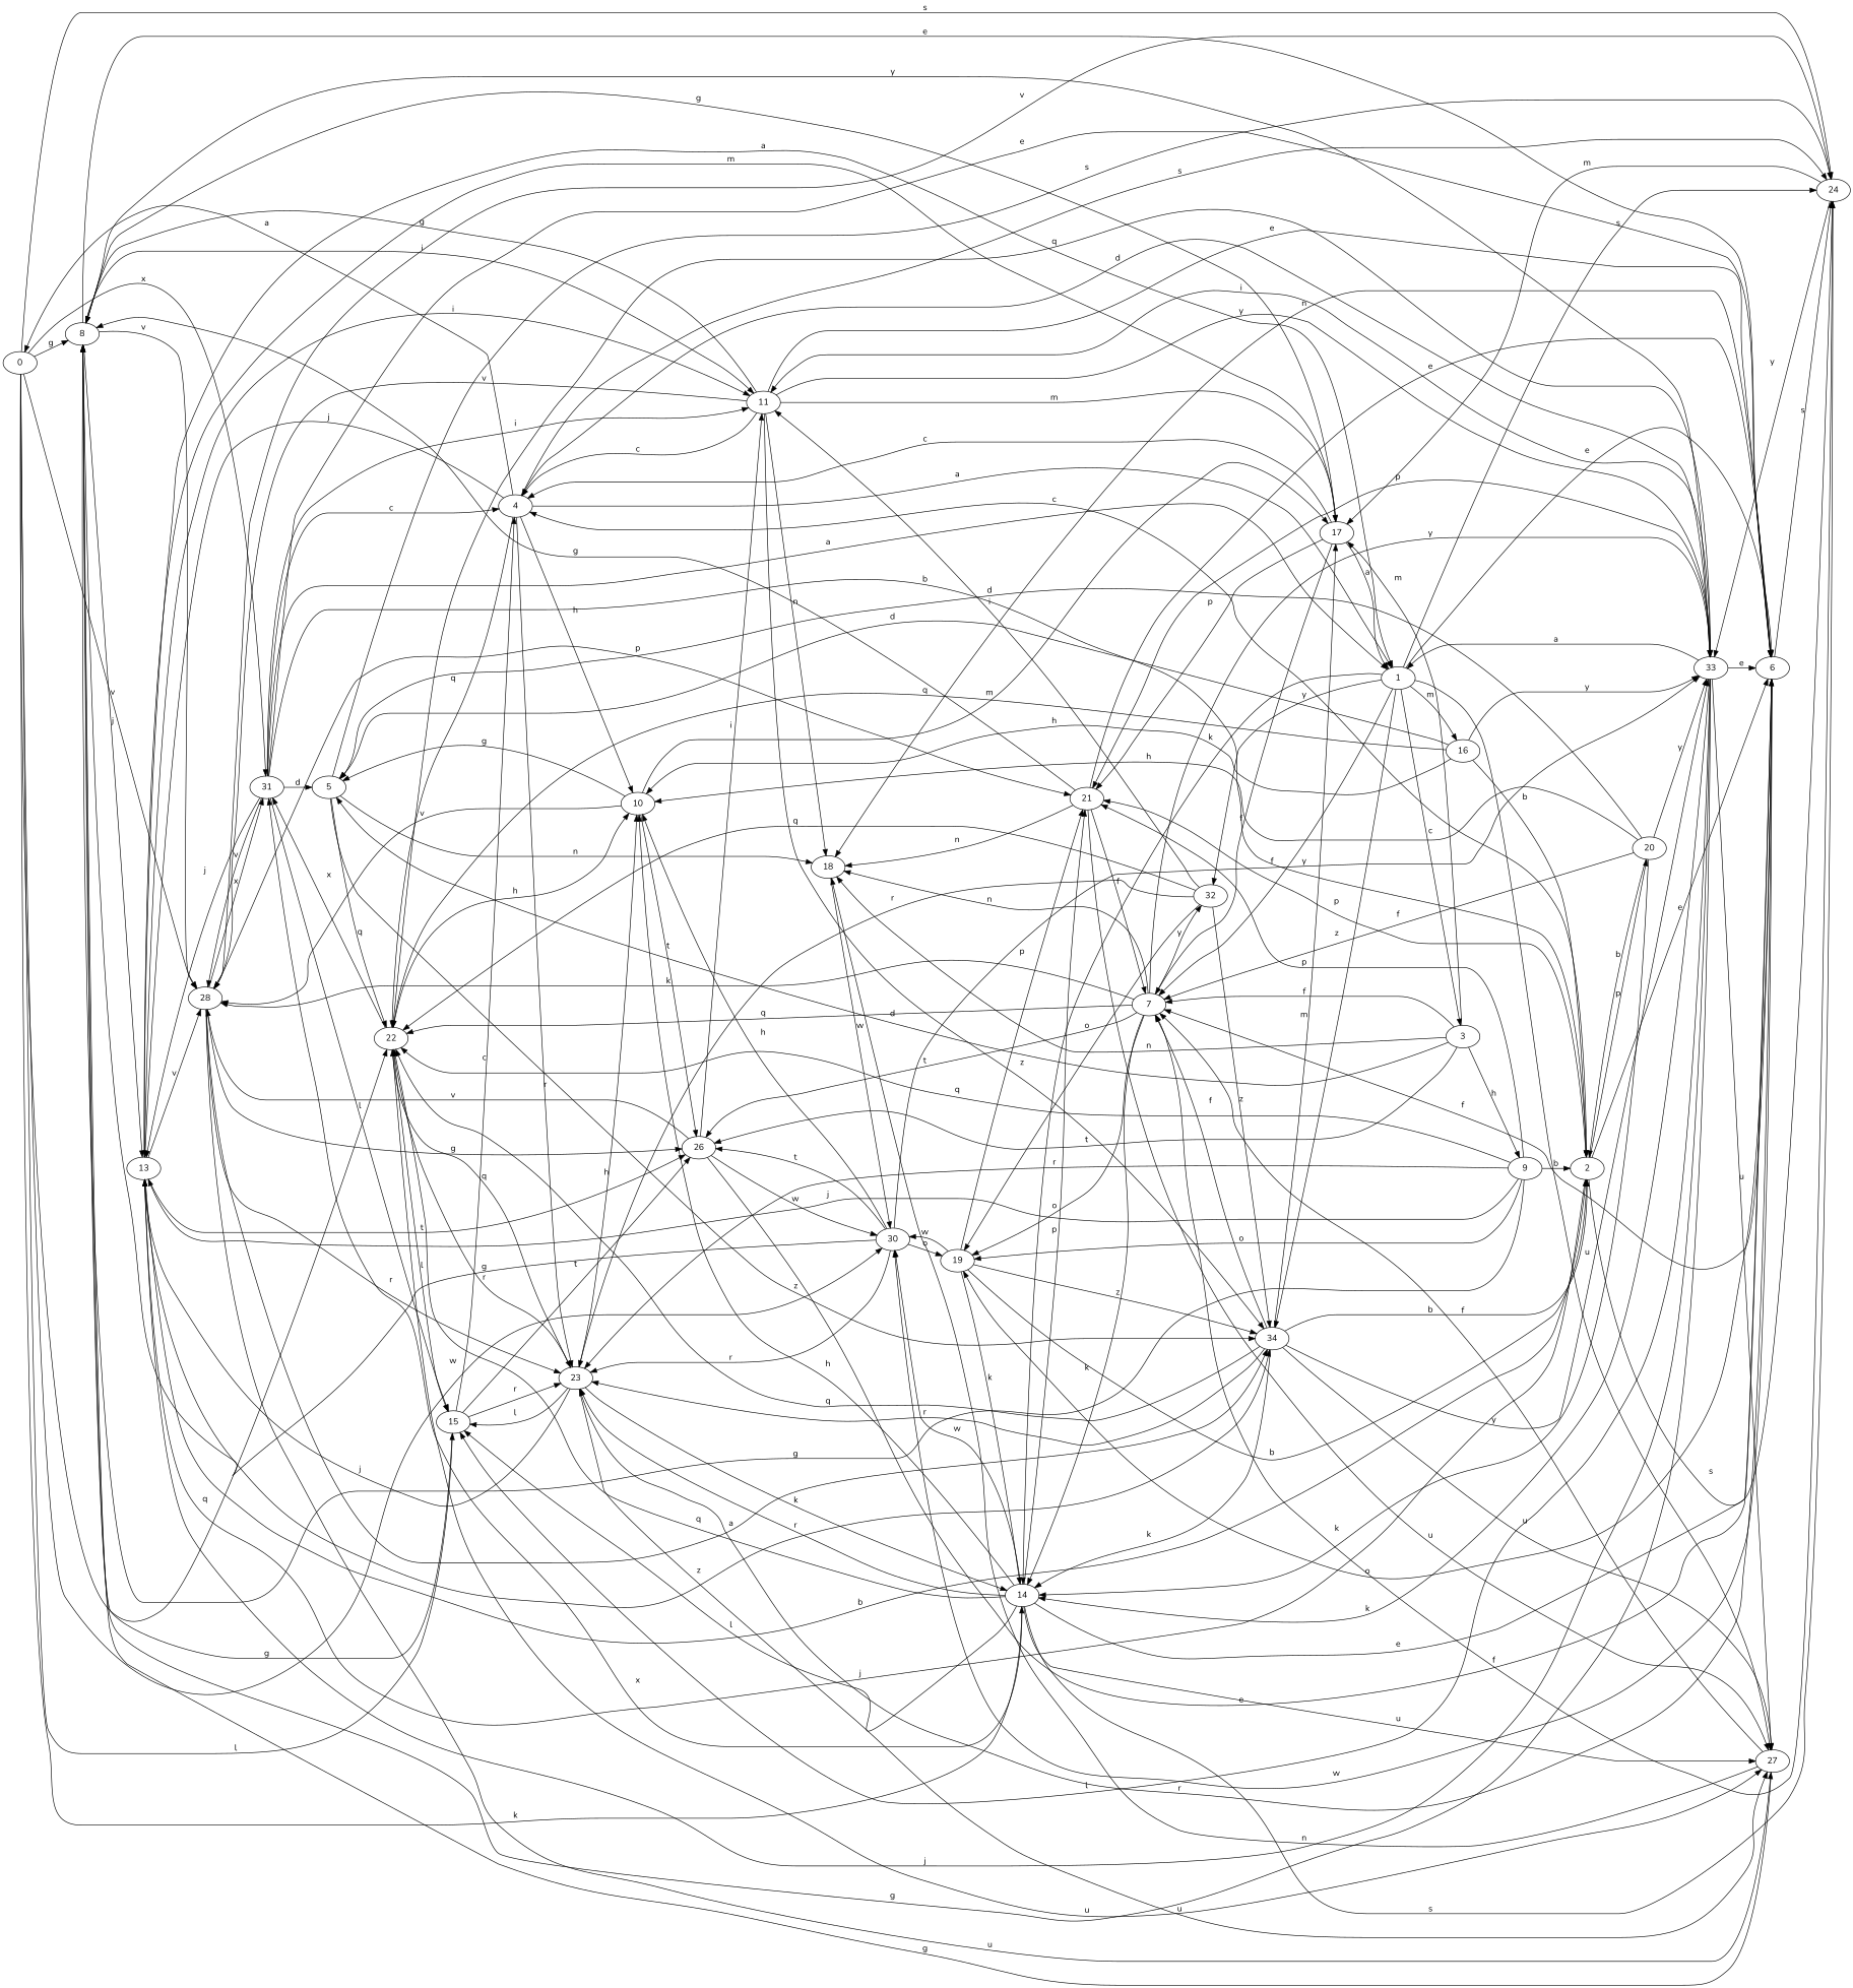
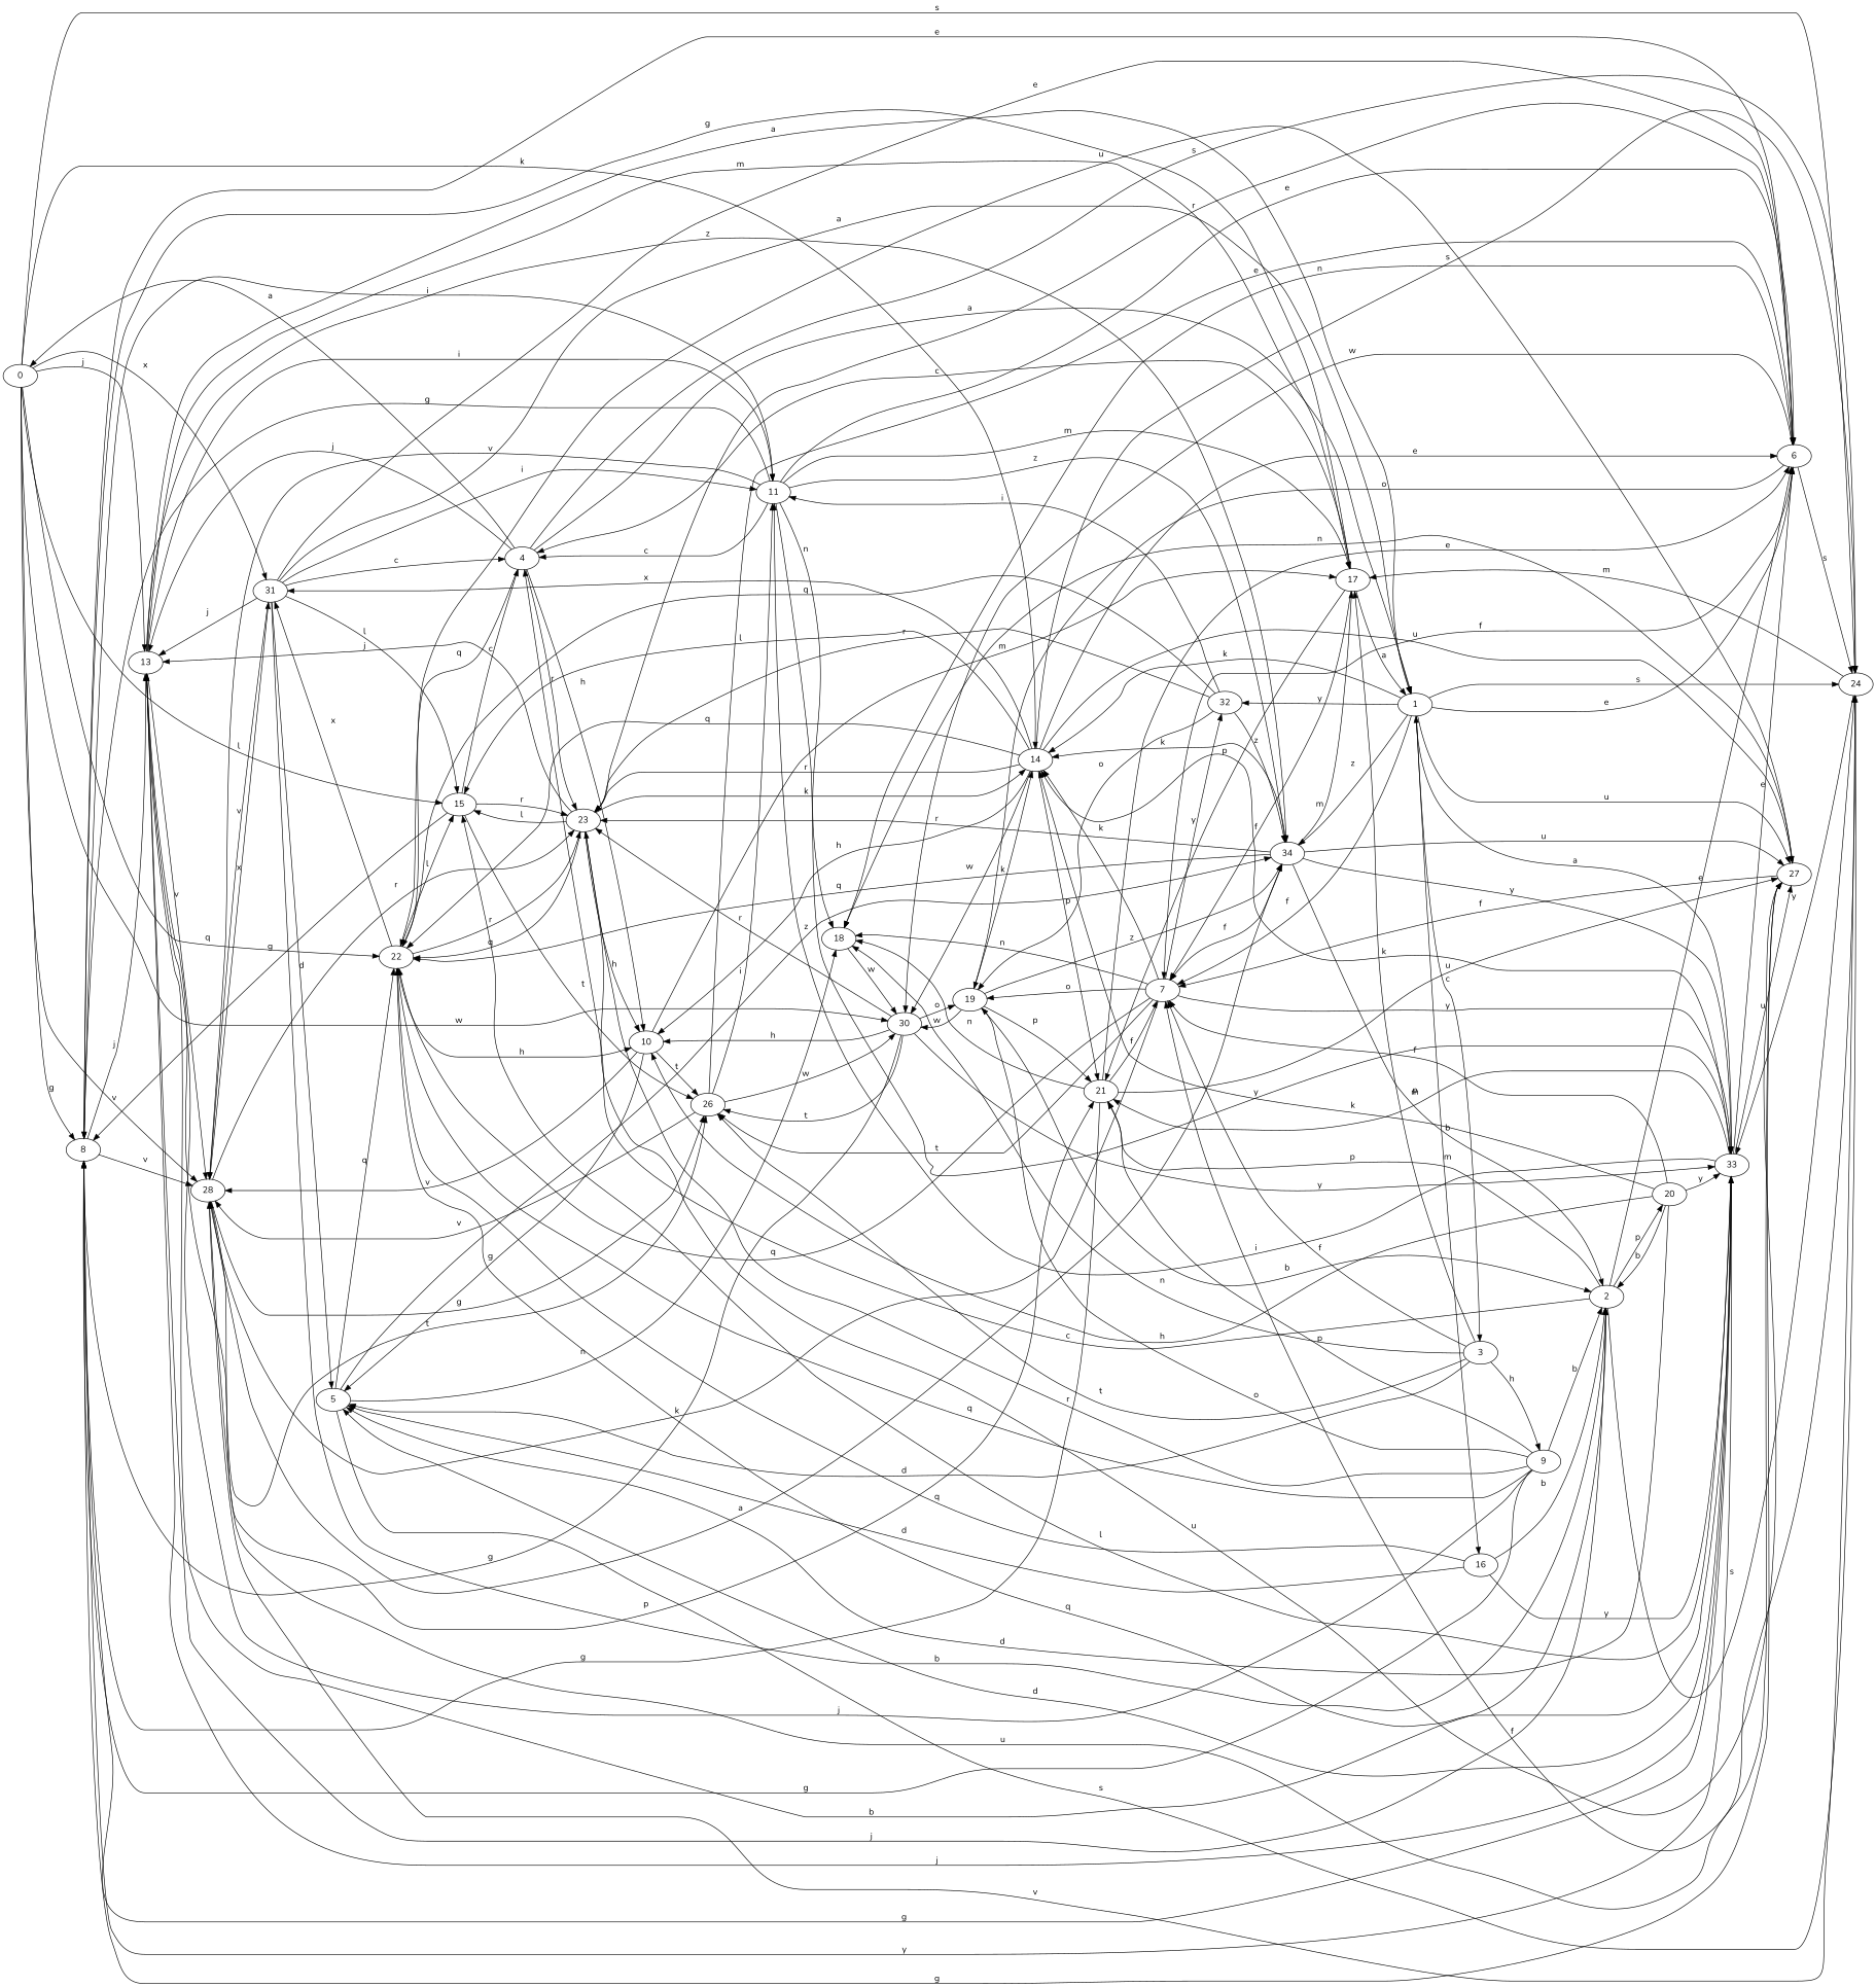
  strict digraph {
    fontname=Nunito
    rankdir=LR
    node [fontname=Nunito]
    edge [fontname=Nunito]
    0
    8
    13
    14
    15
    22
    24
    28
    30
    31
    6
    33
    11
    1
    34
    2
    17
    26
    27
    21
    10
    23
    4
    7
    19
    5
    3
    16
    32
    9
    18
    20
    0 -> 8 [label=g]
+   0 -> 13 [label=j]
    0 -> 14 [label=k]
    0 -> 15 [label=l]
    0 -> 22 [label=q]
    0 -> 24 [label=s]
    0 -> 28 [label=v]
    0 -> 30 [label=w]
    0 -> 31 [label=x]
    8 -> 13 [label=j]
    8 -> 28 [label=v]
    8 -> 6 [label=e]
    8 -> 33 [label=y]
    8 -> 11 [label=i]
    13 -> 28 [label=v]
    13 -> 11 [label=i]
    13 -> 1 [label=a]
    13 -> 34 [label=z]
    13 -> 2 [label=b]
    13 -> 17 [label=m]
    13 -> 26 [label=t]
    14 -> 15 [label=l]
    14 -> 22 [label=q]
    14 -> 24 [label=s]
    14 -> 30 [label=w]
    14 -> 31 [label=x]
    14 -> 6 [label=e]
    14 -> 27 [label=u]
    14 -> 21 [label=p]
    14 -> 10 [label=h]
    14 -> 23 [label=r]
    15 -> 8 [label=g]
    15 -> 26 [label=t]
    15 -> 23 [label=r]
    15 -> 4 [label=c]
    22 -> 15 [label=l]
    22 -> 31 [label=x]
    22 -> 27 [label=u]
    22 -> 10 [label=h]
    22 -> 23 [label=r]
    24 -> 28 [label=v]
    24 -> 33 [label=y]
    24 -> 17 [label=m]
    24 -> 7 [label=f]
    28 -> 31 [label=x]
    28 -> 34 [label=a]
    28 -> 26 [label=g]
    28 -> 27 [label=u]
    28 -> 21 [label=p]
    28 -> 23 [label=r]
    30 -> 8 [label=g]
    30 -> 33 [label=y]
    30 -> 26 [label=t]
    30 -> 10 [label=h]
    30 -> 23 [label=r]
    30 -> 19 [label=o]
    31 -> 13 [label=j]
    31 -> 15 [label=l]
    31 -> 28 [label=v]
    31 -> 6 [label=e]
    31 -> 11 [label=i]
    31 -> 1 [label=a]
    31 -> 2 [label=b]
    31 -> 4 [label=c]
    31 -> 5 [label=d]
    6 -> 24 [label=s]
    6 -> 30 [label=w]
    6 -> 23 [label=r]
    6 -> 7 [label=f]
    6 -> 19 [label=o]
    6 -> 18 [label=n]
    33 -> 8 [label=g]
    33 -> 13 [label=j]
    33 -> 14 [label=k]
    33 -> 15 [label=l]
    33 -> 22 [label=q]
    33 -> 6 [label=e]
    33 -> 11 [label=i]
    33 -> 1 [label=a]
    33 -> 27 [label=u]
    33 -> 21 [label=p]
-   33 -> 4 [label=d]
+   33 -> 5 [label=d]
    11 -> 8 [label=g]
    11 -> 28 [label=v]
    11 -> 6 [label=e]
    11 -> 33 [label=y]
    11 -> 34 [label=z]
    11 -> 17 [label=m]
    11 -> 4 [label=c]
    11 -> 18 [label=n]
    1 -> 14 [label=k]
    1 -> 24 [label=s]
    1 -> 6 [label=e]
    1 -> 34 [label=z]
    1 -> 27 [label=u]
    1 -> 7 [label=f]
    1 -> 3 [label=c]
    1 -> 16 [label=m]
    1 -> 32 [label=y]
    34 -> 14 [label=k]
    34 -> 22 [label=q]
    34 -> 33 [label=y]
    34 -> 2 [label=b]
    34 -> 17 [label=m]
    34 -> 27 [label=u]
    34 -> 23 [label=r]
    34 -> 7 [label=f]
    2 -> 13 [label=j]
    2 -> 24 [label=s]
    2 -> 6 [label=e]
    2 -> 21 [label=p]
    2 -> 4 [label=c]
    2 -> 20 [label=p]
    17 -> 8 [label=g]
    17 -> 1 [label=a]
    17 -> 21 [label=p]
    17 -> 4 [label=c]
    17 -> 7 [label=f]
    26 -> 28 [label=v]
    26 -> 30 [label=w]
    26 -> 6 [label=e]
    26 -> 11 [label=i]
    27 -> 8 [label=g]
    27 -> 7 [label=f]
    27 -> 18 [label=n]
    21 -> 8 [label=g]
    21 -> 6 [label=e]
    21 -> 27 [label=u]
    21 -> 7 [label=f]
    21 -> 18 [label=n]
    10 -> 28 [label=v]
    10 -> 17 [label=m]
    10 -> 26 [label=t]
    10 -> 5 [label=g]
    23 -> 13 [label=j]
    23 -> 14 [label=k]
    23 -> 15 [label=l]
    23 -> 22 [label=q]
    23 -> 27 [label=u]
    23 -> 10 [label=h]
    4 -> 0 [label=a]
    4 -> 13 [label=j]
    4 -> 22 [label=q]
    4 -> 24 [label=s]
    4 -> 1 [label=a]
    4 -> 10 [label=h]
    4 -> 23 [label=r]
    7 -> 14 [label=k]
    7 -> 22 [label=q]
    7 -> 28 [label=k]
    7 -> 33 [label=y]
    7 -> 26 [label=t]
    7 -> 19 [label=o]
    7 -> 32 [label=y]
    7 -> 18 [label=n]
    19 -> 14 [label=k]
    19 -> 30 [label=w]
    19 -> 34 [label=z]
    19 -> 2 [label=b]
    19 -> 21 [label=p]
    5 -> 22 [label=q]
    5 -> 24 [label=s]
    5 -> 34 [label=z]
    5 -> 18 [label=n]
    3 -> 17 [label=m]
    3 -> 26 [label=t]
    3 -> 7 [label=f]
    3 -> 5 [label=d]
    3 -> 9 [label=h]
    3 -> 18 [label=n]
    16 -> 22 [label=q]
    16 -> 33 [label=y]
    16 -> 2 [label=b]
-   16 -> 10 [label=h]
    16 -> 5 [label=d]
    32 -> 22 [label=q]
    32 -> 11 [label=i]
    32 -> 34 [label=z]
    32 -> 23 [label=r]
    32 -> 19 [label=o]
    9 -> 8 [label=g]
    9 -> 13 [label=j]
    9 -> 22 [label=q]
    9 -> 2 [label=b]
    9 -> 21 [label=p]
    9 -> 23 [label=r]
    9 -> 19 [label=o]
    18 -> 30 [label=w]
    20 -> 14 [label=k]
    20 -> 33 [label=y]
    20 -> 2 [label=b]
    20 -> 10 [label=h]
    20 -> 7 [label=f]
    20 -> 5 [label=d]
  }
